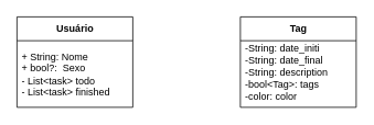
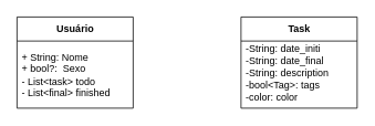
  <mxCell id="0" />
  <mxCell id="1" parent="0" />
  <mxCell id="2" value="Usuário" style="swimlane;fontStyle=1;align=center;verticalAlign=middle;childLayout=stackLayout;horizontal=1;startSize=29;horizontalStack=0;resizeParent=1;resizeParentMax=0;resizeLast=0;collapsible=0;marginBottom=0;html=1;gradientColor=none;swimlaneFillColor=none;" vertex="1" parent="1"><mxGeometry x="20" y="20" width="140" height="110" as="geometry" /></mxCell>
- <mxCell id="3" value="&lt;div style=&quot;text-align: justify&quot;&gt;&lt;span&gt;+ String: Nome&lt;/span&gt;&lt;br&gt;&lt;/div&gt;&lt;div style=&quot;text-align: justify&quot;&gt;&lt;span&gt;+ bool?:&amp;nbsp; Sexo&lt;/span&gt;&lt;/div&gt;&lt;div style=&quot;text-align: justify&quot;&gt;&lt;span&gt;- List&amp;lt;task&amp;gt; todo&lt;/span&gt;&lt;/div&gt;&lt;div style=&quot;text-align: justify&quot;&gt;- List&amp;lt;task&amp;gt; finished&lt;/div&gt;" style="text;html=1;strokeColor=none;fillColor=none;align=left;verticalAlign=middle;spacingLeft=4;spacingRight=4;overflow=hidden;rotatable=0;points=[[0,0.5],[1,0.5]];portConstraint=eastwest;" vertex="1" parent="2"><mxGeometry y="29" width="140" height="81" as="geometry" /></mxCell>
- <mxCell id="4" value="Tag" style="swimlane;fontStyle=1;align=center;verticalAlign=middle;childLayout=stackLayout;horizontal=1;startSize=29;horizontalStack=0;resizeParent=1;resizeParentMax=0;resizeLast=0;collapsible=0;marginBottom=0;html=1;gradientColor=none;swimlaneFillColor=none;" vertex="1" parent="1"><mxGeometry x="290" y="20" width="140" height="110" as="geometry" /></mxCell>
+ <mxCell id="3" value="&lt;div style=&quot;text-align: justify&quot;&gt;&lt;span&gt;+ String: Nome&lt;/span&gt;&lt;br&gt;&lt;/div&gt;&lt;div style=&quot;text-align: justify&quot;&gt;&lt;span&gt;+ bool?:&amp;nbsp; Sexo&lt;/span&gt;&lt;/div&gt;&lt;div style=&quot;text-align: justify&quot;&gt;&lt;span&gt;- List&amp;lt;task&amp;gt; todo&lt;/span&gt;&lt;/div&gt;&lt;div style=&quot;text-align: justify&quot;&gt;- List&amp;lt;final&amp;gt; finished&lt;/div&gt;" style="text;html=1;strokeColor=none;fillColor=none;align=left;verticalAlign=middle;spacingLeft=4;spacingRight=4;overflow=hidden;rotatable=0;points=[[0,0.5],[1,0.5]];portConstraint=eastwest;" vertex="1" parent="2"><mxGeometry y="29" width="140" height="81" as="geometry" /></mxCell>
+ <mxCell id="4" value="Task" style="swimlane;fontStyle=1;align=center;verticalAlign=middle;childLayout=stackLayout;horizontal=1;startSize=29;horizontalStack=0;resizeParent=1;resizeParentMax=0;resizeLast=0;collapsible=0;marginBottom=0;html=1;gradientColor=none;swimlaneFillColor=none;" vertex="1" parent="1"><mxGeometry x="290" y="20" width="140" height="110" as="geometry" /></mxCell>
  <mxCell id="5" value="&lt;div style=&quot;text-align: justify&quot;&gt;-String: date_initi&lt;/div&gt;&lt;div style=&quot;text-align: justify&quot;&gt;-String: date_final&lt;/div&gt;&lt;div style=&quot;text-align: justify&quot;&gt;-String: description&lt;/div&gt;&lt;div style=&quot;text-align: justify&quot;&gt;-bool&amp;lt;Tag&amp;gt;: tags&lt;/div&gt;&lt;div style=&quot;text-align: justify&quot;&gt;-color: color&lt;/div&gt;&lt;div style=&quot;text-align: justify&quot;&gt;&lt;br&gt;&lt;/div&gt;" style="text;html=1;strokeColor=none;fillColor=none;align=left;verticalAlign=middle;spacingLeft=4;spacingRight=4;overflow=hidden;rotatable=0;points=[[0,0.5],[1,0.5]];portConstraint=eastwest;" vertex="1" parent="4"><mxGeometry y="29" width="140" height="81" as="geometry" /></mxCell>
